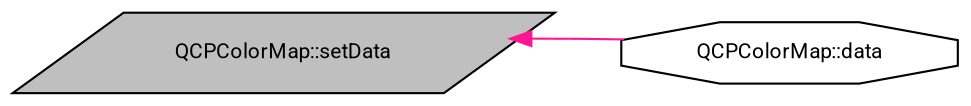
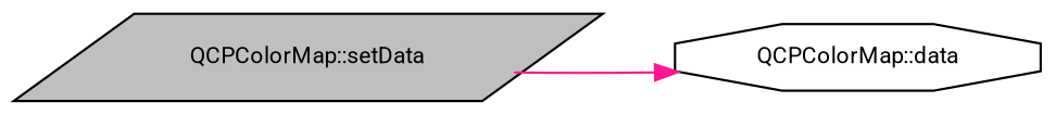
  digraph {
    rankdir=LR
    fontname=Roboto
    node [color=black fontname=Roboto fontsize=10 style=filled]
    n1 [fillcolor=grey75 fontcolor=black height=0.2 label="QCPColorMap::setData" shape=parallelogram width=0.4]
    n2 [fillcolor=white height=0.2 label="QCPColorMap::data" shape=octagon width=0.4]
-   n2 -> n1 [color=deeppink fontname=Roboto fontsize=10 labelfontname=Helvetica labelfontsize=10 style=solid]
+   n1 -> n2 [color=deeppink fontname=Roboto fontsize=10 labelfontname=Helvetica labelfontsize=10 style=solid]
  }
